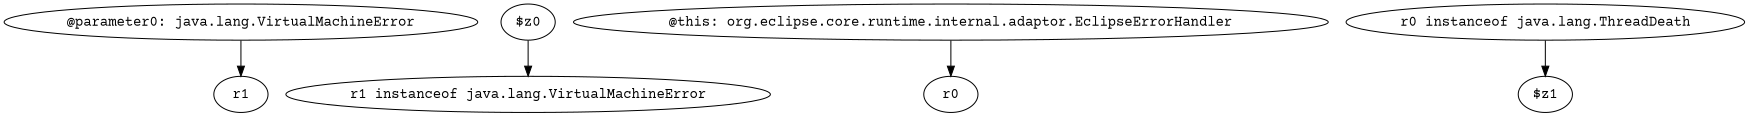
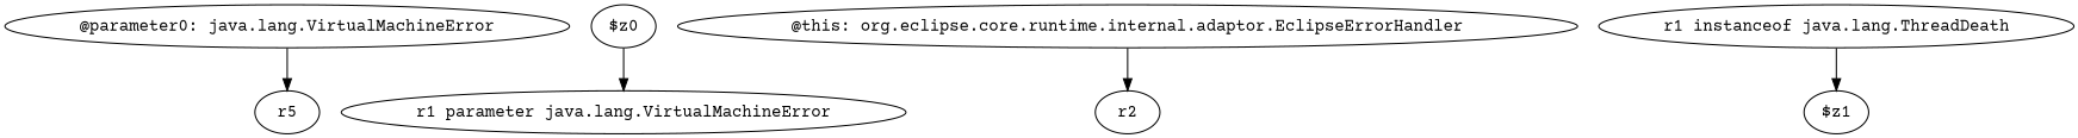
  digraph {
    fontname="Courier Prime"
    node [fontname="Courier Prime"]
    edge [fontname="Courier Prime"]
    n1 [label="@parameter0: java.lang.VirtualMachineError"]
-   n2 [label=r1]
-   n3 [label="r1 instanceof java.lang.VirtualMachineError"]
+   n2 [label=r5]
+   n3 [label="r1 parameter java.lang.VirtualMachineError"]
    n4 [label="$z0"]
    n5 [label="@this: org.eclipse.core.runtime.internal.adaptor.EclipseErrorHandler"]
-   n6 [label=r0]
-   n7 [label="r0 instanceof java.lang.ThreadDeath"]
+   n6 [label=r2]
+   n7 [label="r1 instanceof java.lang.ThreadDeath"]
    n8 [label="$z1"]
    n1 -> n2
    n4 -> n3
    n5 -> n6
    n7 -> n8
  }
